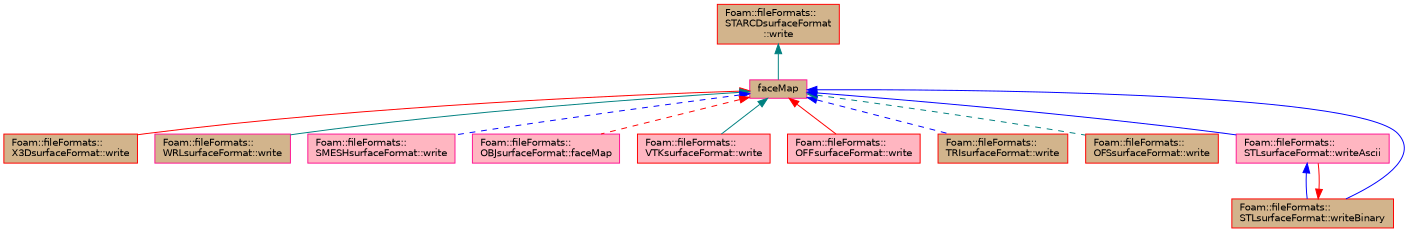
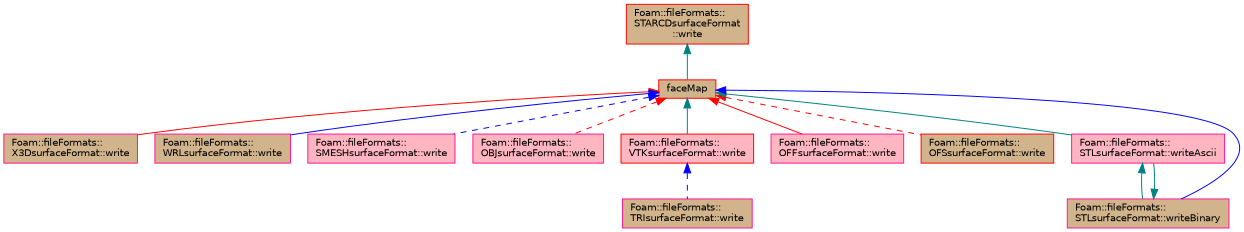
  digraph {
    rankdir=TB
    node [color=red fillcolor=tan fontname=Helvetica fontsize=10 shape=record style=filled]
    edge [color=blue dir=back fontname=Helvetica fontsize=10 labelfontname=Helvetica labelfontsize=10 style=solid]
-   n1 [color=deeppink fontcolor=black height=0.2 label=faceMap width=0.4]
-   n2 [height=0.2 label="Foam::fileFormats::\lX3DsurfaceFormat::write" width=0.4]
+   n1 [fontcolor=black height=0.2 label=faceMap width=0.4]
+   n2 [color=deeppink height=0.2 label="Foam::fileFormats::\lX3DsurfaceFormat::write" width=0.4]
    n3 [color=deeppink height=0.2 label="Foam::fileFormats::\lWRLsurfaceFormat::write" width=0.4]
    n4 [color=deeppink fillcolor=lightpink height=0.2 label="Foam::fileFormats::\lSMESHsurfaceFormat::write" width=0.4]
-   n5 [color=deeppink fillcolor=lightpink height=0.2 label="Foam::fileFormats::\lOBJsurfaceFormat::faceMap" width=0.4]
+   n5 [color=deeppink fillcolor=lightpink height=0.2 label="Foam::fileFormats::\lOBJsurfaceFormat::write" width=0.4]
    n6 [fillcolor=lightpink height=0.2 label="Foam::fileFormats::\lVTKsurfaceFormat::write" width=0.4]
-   n7 [fillcolor=lightpink height=0.2 label="Foam::fileFormats::\lOFFsurfaceFormat::write" width=0.4]
-   n8 [height=0.2 label="Foam::fileFormats::\lTRIsurfaceFormat::write" width=0.4]
+   n7 [color=deeppink fillcolor=lightpink height=0.2 label="Foam::fileFormats::\lOFFsurfaceFormat::write" width=0.4]
+   n8 [color=deeppink height=0.2 label="Foam::fileFormats::\lTRIsurfaceFormat::write" width=0.4]
    n9 [height=0.2 label="Foam::fileFormats::\lOFSsurfaceFormat::write" width=0.4]
    n10 [color=deeppink fillcolor=lightpink height=0.2 label="Foam::fileFormats::\lSTLsurfaceFormat::writeAscii" width=0.4]
-   n11 [height=0.2 label="Foam::fileFormats::\lSTLsurfaceFormat::writeBinary" width=0.4]
+   n11 [color=deeppink height=0.2 label="Foam::fileFormats::\lSTLsurfaceFormat::writeBinary" width=0.4]
    n12 [height=0.2 label="Foam::fileFormats::\lSTARCDsurfaceFormat\l::write" width=0.4]
    n1 -> n2 [color=red]
-   n1 -> n3 [color=teal]
+   n1 -> n3
    n1 -> n4 [style=dashed]
    n1 -> n5 [color=red style=dashed]
    n1 -> n6 [color=teal]
    n1 -> n7 [color=red]
-   n1 -> n8 [style=dashed]
-   n1 -> n9 [color=teal style=dashed]
-   n1 -> n10
+   n6 -> n8 [style=dashed]
+   n1 -> n9 [color=red style=dashed]
+   n1 -> n10 [color=teal]
    n1 -> n11
-   n10 -> n11
-   n11 -> n10 [color=red]
+   n10 -> n11 [color=teal]
+   n11 -> n10 [color=teal]
    n12 -> n1 [color=teal]
  }
